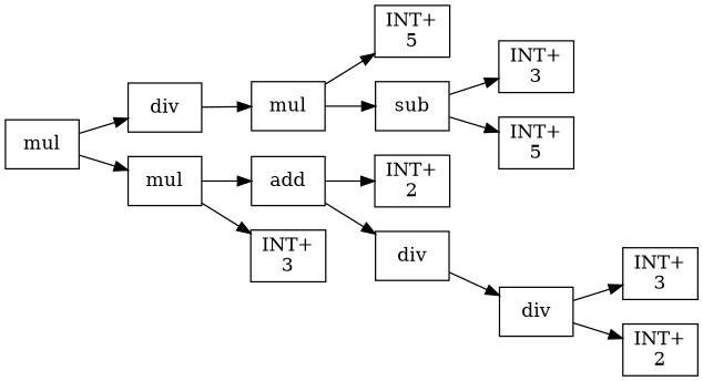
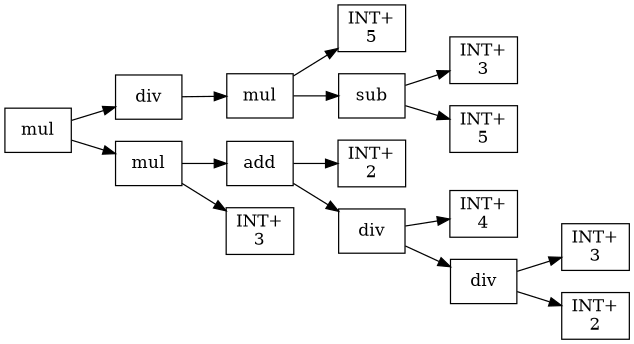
  digraph {
    rankdir=LR
    node [shape=box]
    n1 [label=mul]
    n2 [label=div]
    n3 [label=mul]
    n4 [label=mul]
    n5 [label=add]
    n6 [label="INT+\n3"]
    n7 [label="INT+\n5"]
    n8 [label=sub]
    n9 [label="INT+\n3"]
    n10 [label="INT+\n5"]
    n11 [label="INT+\n2"]
    n12 [label=div]
+   n13 [label="INT+\n4"]
    n14 [label=div]
    n15 [label="INT+\n3"]
    n16 [label="INT+\n2"]
    n1 -> n2
    n1 -> n3
    n2 -> n4
    n3 -> n5
    n3 -> n6
    n4 -> n7
    n4 -> n8
    n5 -> n11
    n5 -> n12
    n8 -> n9
    n8 -> n10
+   n12 -> n13
    n12 -> n14
    n14 -> n15
    n14 -> n16
  }
